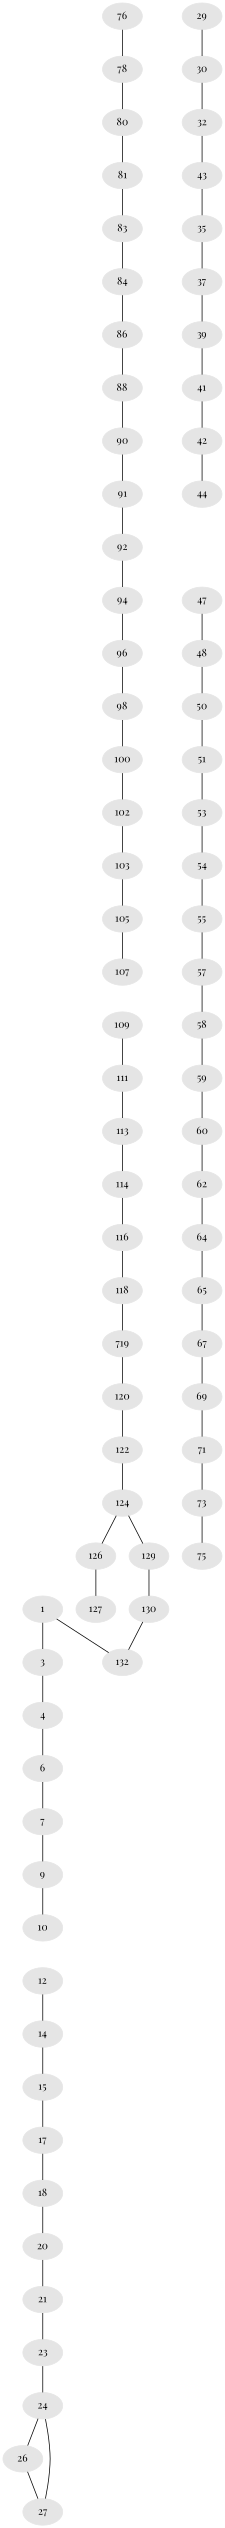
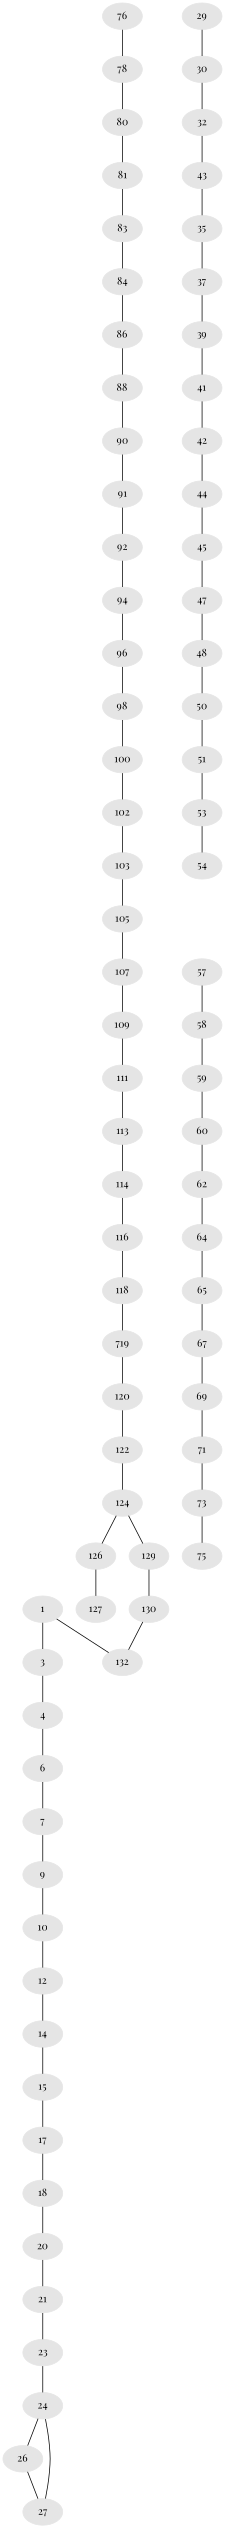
  graph {
    fontname="Playfair Display"
    node [color=gray90 fontname="Playfair Display" style=filled]
    edge [fontname="Playfair Display"]
    1 [super="+2"]
    3
    132
    4 [super="+5"]
    6
    7 [super="+8"]
    9
    10 [super="+11"]
    12 [super="+13"]
    14
    15 [super="+16"]
    17
    18 [super="+19"]
    20
    21 [super="+22"]
    23
    24 [super="+25"]
    26
    27 [super="+28"]
    30 [super="+31"]
    29
    32
    n23 [label=43 super="+34"]
    35 [super="+36"]
    37 [super="+38"]
    39 [super="+40"]
    41
    42 [super="+43"]
    44
+   45 [super="+46"]
    47
    48 [super="+49"]
    50
    51 [super="+52"]
    53
    54
-   55 [super="+56"]
    57
    58
    59
    60 [super="+61"]
    62 [super="+63"]
    64
    65 [super="+66"]
    67 [super="+68"]
    69 [super="+70"]
    71 [super="+72"]
    73 [super="+74"]
    75
    76 [super="+77"]
    78 [super="+79"]
    80
    81 [super="+82"]
    83
    84 [super="+85"]
    86 [super="+87"]
    88 [super="+89"]
    90
    91
    92 [super="+93"]
    94 [super="+95"]
    96 [super="+97"]
    98 [super="+99"]
    100 [super="+101"]
    102
    103 [super="+104"]
    105 [super="+106"]
    107 [super="+108"]
    109 [super="+110"]
    111 [super="+112"]
    113
    114 [super="+115"]
    116 [super="+117"]
    118
    n75 [label=719]
    120 [super="+121"]
    122 [super="+123"]
    124 [super="+125"]
    126
    129
    127 [super="+128"]
    130 [super="+131"]
    1 -- 3
    1 -- 132
    3 -- 4
    4 -- 6
    6 -- 7
    7 -- 9
    9 -- 10
+   10 -- 12
    12 -- 14
    14 -- 15
    15 -- 17
    17 -- 18
    18 -- 20
    20 -- 21
    21 -- 23
    23 -- 24
    24 -- 26
    26 -- 27
    27 -- 24
    30 -- 32
    29 -- 30
    32 -- n23
    n23 -- 35
    35 -- 37
    37 -- 39
    39 -- 41
    41 -- 42
    42 -- 44
+   44 -- 45
+   45 -- 47
    47 -- 48
    48 -- 50
    50 -- 51
    51 -- 53
    53 -- 54
-   54 -- 55
-   55 -- 57
    57 -- 58
    58 -- 59
    59 -- 60
    60 -- 62
    62 -- 64
    64 -- 65
    65 -- 67
    67 -- 69
    69 -- 71
    71 -- 73
    73 -- 75
    76 -- 78
    78 -- 80
    80 -- 81
    81 -- 83
    83 -- 84
    84 -- 86
    86 -- 88
    88 -- 90
    90 -- 91
    91 -- 92
    92 -- 94
    94 -- 96
    96 -- 98
    98 -- 100
    100 -- 102
    102 -- 103
    103 -- 105
    105 -- 107
+   107 -- 109
    109 -- 111
    111 -- 113
    113 -- 114
    114 -- 116
    116 -- 118
    118 -- n75
    n75 -- 120
    120 -- 122
    122 -- 124
    124 -- 126
    124 -- 129
    126 -- 127
    129 -- 130
    130 -- 132
  }
